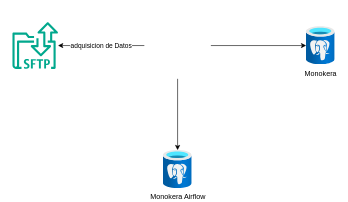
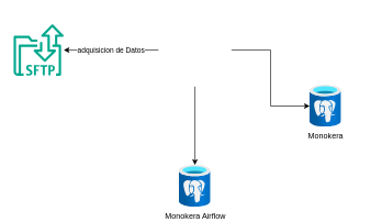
  <mxCell id="0" />
  <mxCell id="1" parent="0" />
  <mxCell id="2" value="" style="sketch=0;outlineConnect=0;fontColor=#232F3E;gradientColor=none;fillColor=#01A88D;strokeColor=none;dashed=0;verticalLabelPosition=bottom;verticalAlign=top;align=center;html=1;fontSize=12;fontStyle=0;aspect=fixed;shape=mxgraph.aws4.transfer_for_sftp_resource;" vertex="1" parent="1"><mxGeometry x="20" y="36.5" width="76" height="78" as="geometry" /></mxCell>
  <mxCell id="3" style="edgeStyle=orthogonalEdgeStyle;rounded=0;orthogonalLoop=1;jettySize=auto;html=1;" edge="1" parent="1" source="6" target="8"><mxGeometry relative="1" as="geometry" /></mxCell>
  <mxCell id="4" style="edgeStyle=orthogonalEdgeStyle;rounded=0;orthogonalLoop=1;jettySize=auto;html=1;" edge="1" parent="1" source="6" target="7"><mxGeometry relative="1" as="geometry" /></mxCell>
  <mxCell id="5" value="adquisicion de Datos" style="edgeStyle=orthogonalEdgeStyle;rounded=0;orthogonalLoop=1;jettySize=auto;html=1;" edge="1" parent="1" source="6" target="2"><mxGeometry relative="1" as="geometry" /></mxCell>
  <mxCell id="6" value="" style="shape=image;verticalLabelPosition=bottom;labelBackgroundColor=default;verticalAlign=top;aspect=fixed;imageAspect=0;image=https://static-00.iconduck.com/assets.00/airflow-icon-2048x2048-ptyvisqh.png;" vertex="1" parent="1"><mxGeometry x="240" y="20" width="111" height="111" as="geometry" /></mxCell>
- <mxCell id="7" value="Monokera" style="image;aspect=fixed;html=1;points=[];align=center;fontSize=12;image=img/lib/azure2/databases/Azure_Database_PostgreSQL_Server.svg;" vertex="1" parent="1"><mxGeometry x="510" y="43.5" width="48" height="64" as="geometry" /></mxCell>
+ <mxCell id="7" value="Monokera" style="image;aspect=fixed;html=1;points=[];align=center;fontSize=12;image=img/lib/azure2/databases/Azure_Database_PostgreSQL_Server.svg;" vertex="1" parent="1"><mxGeometry x="470" y="128.5" width="48" height="64" as="geometry" /></mxCell>
  <mxCell id="8" value="Monokera Airflow" style="image;aspect=fixed;html=1;points=[];align=center;fontSize=12;image=img/lib/azure2/databases/Azure_Database_PostgreSQL_Server.svg;" vertex="1" parent="1"><mxGeometry x="271.5" y="250" width="48" height="64" as="geometry" /></mxCell>
